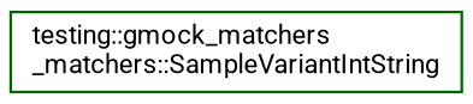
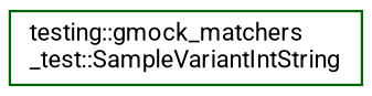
  digraph {
    rankdir=LR
    fontname=Roboto
-   n1 [color=darkgreen fillcolor=white fontname=Roboto fontsize=10 height=0.2 label="testing::gmock_matchers\l_matchers::SampleVariantIntString" shape=record style=filled width=0.4]
+   n1 [color=darkgreen fillcolor=white fontname=Roboto fontsize=10 height=0.2 label="testing::gmock_matchers\l_test::SampleVariantIntString" shape=record style=filled width=0.4]
  }
